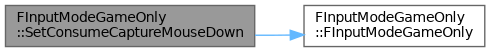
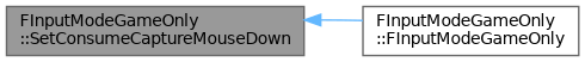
  digraph {
    rankdir=LR
    node [fontname=Helvetica fontsize=10 shape=box style=filled]
    n1 [color=gray40 fillcolor=grey60 fontcolor=black height=0.2 label="FInputModeGameOnly\l::SetConsumeCaptureMouseDown" width=0.4]
    n2 [color=grey40 fillcolor=white height=0.2 label="FInputModeGameOnly\l::FInputModeGameOnly" width=0.4]
-   n1 -> n2 [color=steelblue1 fontname=Helvetica fontsize=10 labelfontname=Helvetica labelfontsize=10 style=solid]
+   n2 -> n1 [color=steelblue1 fontname=Helvetica fontsize=10 labelfontname=Helvetica labelfontsize=10 style=solid]
  }
